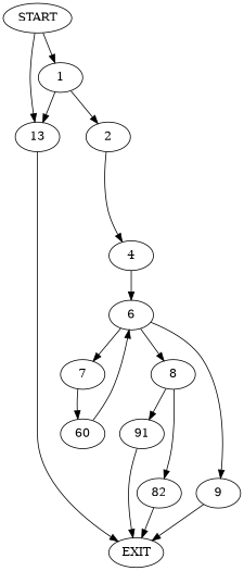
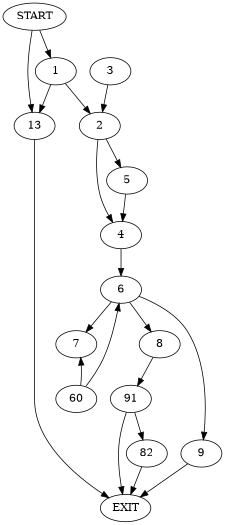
  digraph {
    n1 [label=START]
    1
    13
    2
    n5 [label=EXIT]
    4
+   5
+   3
    6
    7
    8
    9
    n13 [label=60]
    n14 [label=91]
    n15 [label=82]
    n1 -> 1
    n1 -> 13
    1 -> 13
    1 -> 2
    13 -> n5
    2 -> 4
+   2 -> 5
    4 -> 6
+   5 -> 4
+   3 -> 2
    6 -> 7
    6 -> 8
    6 -> 9
-   7 -> n13
+   n13 -> 7
    8 -> n14
-   8 -> n15
+   n14 -> n15
    9 -> n5
    n13 -> 6
    n14 -> n5
    n15 -> n5
  }
